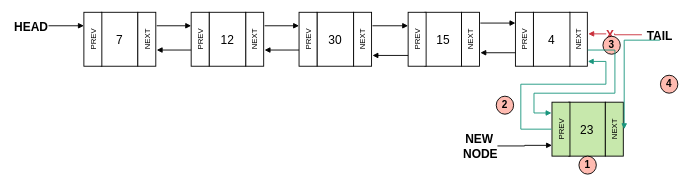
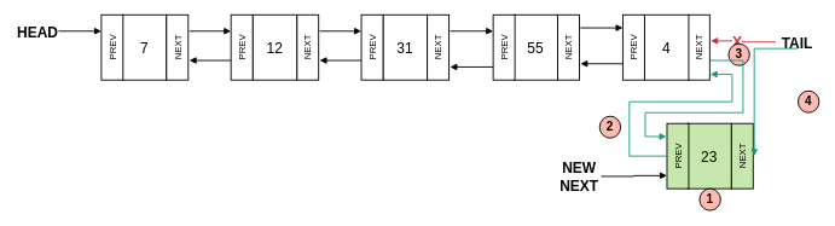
  <mxCell id="0" />
  <mxCell id="1" parent="0" />
  <mxCell id="2" value="7" style="html=1;overflow=block;blockSpacing=1;whiteSpace=wrap;fontSize=20;fontColor=default;spacing=3.8;strokeOpacity=100;strokeWidth=1.5;" vertex="1" parent="1"><mxGeometry x="168" y="20" width="61" height="90" as="geometry" /></mxCell>
  <mxCell id="3" style="html=1;overflow=block;blockSpacing=1;whiteSpace=wrap;fontSize=13;fontColor=default;spacing=3.8;strokeOpacity=100;strokeWidth=1.5;" vertex="1" parent="1"><mxGeometry x="229" y="20" width="30" height="90" as="geometry" /></mxCell>
  <mxCell id="4" value="NEXT" style="html=1;overflow=block;blockSpacing=1;whiteSpace=wrap;fontSize=13;fontColor=default;spacing=3.8;strokeOpacity=100;strokeWidth=1.5;fillColor=none;strokeColor=none;rotation=-90;" vertex="1" parent="3"><mxGeometry x="-1" y="0.333" width="90" height="30" relative="1" as="geometry" /></mxCell>
  <mxCell id="5" style="html=1;overflow=block;blockSpacing=1;whiteSpace=wrap;fontSize=13;fontColor=default;spacing=3.8;strokeOpacity=100;strokeWidth=1.5;" vertex="1" parent="1"><mxGeometry x="409" y="20" width="30" height="90" as="geometry" /></mxCell>
  <mxCell id="6" value="NEXT" style="html=1;overflow=block;blockSpacing=1;whiteSpace=wrap;fontSize=13;fontColor=default;spacing=3.8;strokeOpacity=100;strokeWidth=1.5;fillColor=none;strokeColor=none;rotation=-90;" vertex="1" parent="5"><mxGeometry x="-1" y="0.333" width="90" height="30" relative="1" as="geometry" /></mxCell>
  <mxCell id="7" style="html=1;overflow=block;blockSpacing=1;whiteSpace=wrap;fontSize=13;fontColor=default;spacing=3.8;strokeOpacity=100;strokeWidth=1.5;" vertex="1" parent="1"><mxGeometry x="589" y="20" width="30" height="90" as="geometry" /></mxCell>
  <mxCell id="8" value="NEXT" style="html=1;overflow=block;blockSpacing=1;whiteSpace=wrap;fontSize=13;fontColor=default;spacing=3.8;strokeOpacity=100;strokeWidth=1.5;fillColor=none;strokeColor=none;rotation=-90;" vertex="1" parent="7"><mxGeometry x="-1" y="0.333" width="90" height="30" relative="1" as="geometry" /></mxCell>
  <mxCell id="9" style="html=1;overflow=block;blockSpacing=1;whiteSpace=wrap;fontSize=13;fontColor=default;spacing=3.8;strokeOpacity=100;strokeWidth=1.5;" vertex="1" parent="1"><mxGeometry x="769" y="20" width="30" height="90" as="geometry" /></mxCell>
  <mxCell id="10" value="NEXT" style="html=1;overflow=block;blockSpacing=1;whiteSpace=wrap;fontSize=13;fontColor=default;spacing=3.8;strokeOpacity=100;strokeWidth=1.5;fillColor=none;strokeColor=none;rotation=-90;" vertex="1" parent="9"><mxGeometry x="-1" y="0.333" width="90" height="30" relative="1" as="geometry" /></mxCell>
  <mxCell id="11" style="html=1;overflow=block;blockSpacing=1;whiteSpace=wrap;fontSize=13;fontColor=default;spacing=3.8;strokeOpacity=100;strokeWidth=1.5;" vertex="1" parent="1"><mxGeometry x="949" y="20" width="30" height="90" as="geometry" /></mxCell>
  <mxCell id="12" value="NEXT" style="html=1;overflow=block;blockSpacing=1;whiteSpace=wrap;fontSize=13;fontColor=default;spacing=3.8;strokeOpacity=100;strokeWidth=1.5;fillColor=none;strokeColor=none;rotation=-90;" vertex="1" parent="11"><mxGeometry x="-1" y="0.333" width="90" height="30" relative="1" as="geometry" /></mxCell>
  <mxCell id="13" value="HEAD" style="html=1;overflow=block;blockSpacing=1;whiteSpace=wrap;fontSize=20;fontColor=default;fontStyle=1;spacing=3.8;strokeOpacity=0;fillOpacity=0;fillColor=#ffffff;strokeWidth=1.5;" vertex="1" parent="1"><mxGeometry x="20" y="20" width="60" height="45" as="geometry" /></mxCell>
  <mxCell id="14" value="12" style="html=1;overflow=block;blockSpacing=1;whiteSpace=wrap;fontSize=20;fontColor=default;spacing=3.8;strokeOpacity=100;strokeWidth=1.5;" vertex="1" parent="1"><mxGeometry x="348" y="20" width="61" height="90" as="geometry" /></mxCell>
- <mxCell id="15" value="30" style="html=1;overflow=block;blockSpacing=1;whiteSpace=wrap;fontSize=20;fontColor=default;spacing=3.8;strokeOpacity=100;strokeWidth=1.5;" vertex="1" parent="1"><mxGeometry x="528" y="20" width="61" height="90" as="geometry" /></mxCell>
- <mxCell id="16" value="15" style="html=1;overflow=block;blockSpacing=1;whiteSpace=wrap;fontSize=20;fontColor=default;spacing=3.8;strokeOpacity=100;strokeWidth=1.5;" vertex="1" parent="1"><mxGeometry x="708" y="20" width="61" height="90" as="geometry" /></mxCell>
+ <mxCell id="15" value="31" style="html=1;overflow=block;blockSpacing=1;whiteSpace=wrap;fontSize=20;fontColor=default;spacing=3.8;strokeOpacity=100;strokeWidth=1.5;" vertex="1" parent="1"><mxGeometry x="528" y="20" width="61" height="90" as="geometry" /></mxCell>
+ <mxCell id="16" value="55" style="html=1;overflow=block;blockSpacing=1;whiteSpace=wrap;fontSize=20;fontColor=default;spacing=3.8;strokeOpacity=100;strokeWidth=1.5;" vertex="1" parent="1"><mxGeometry x="708" y="20" width="61" height="90" as="geometry" /></mxCell>
  <mxCell id="17" value="4" style="html=1;overflow=block;blockSpacing=1;whiteSpace=wrap;fontSize=20;fontColor=default;spacing=3.8;strokeOpacity=100;strokeWidth=1.5;" vertex="1" parent="1"><mxGeometry x="889" y="20" width="61" height="90" as="geometry" /></mxCell>
  <mxCell id="18" style="html=1;overflow=block;blockSpacing=1;whiteSpace=wrap;fontSize=13;fontColor=default;spacing=3.8;strokeOpacity=100;strokeWidth=1.5;" vertex="1" parent="1"><mxGeometry x="139" y="20" width="30" height="90" as="geometry" /></mxCell>
  <mxCell id="19" value="PREV" style="html=1;overflow=block;blockSpacing=1;whiteSpace=wrap;fontSize=13;fontColor=default;spacing=3.8;strokeOpacity=100;strokeWidth=1.5;fillColor=none;strokeColor=none;rotation=-90;" vertex="1" parent="18"><mxGeometry x="-1" y="0.333" width="90" height="30" relative="1" as="geometry" /></mxCell>
  <mxCell id="20" style="html=1;overflow=block;blockSpacing=1;whiteSpace=wrap;fontSize=13;fontColor=default;spacing=3.8;strokeOpacity=100;strokeWidth=1.5;" vertex="1" parent="1"><mxGeometry x="318" y="20" width="30" height="90" as="geometry" /></mxCell>
  <mxCell id="21" value="PREV" style="html=1;overflow=block;blockSpacing=1;whiteSpace=wrap;fontSize=13;fontColor=default;spacing=3.8;strokeOpacity=100;strokeWidth=1.5;fillColor=none;strokeColor=none;rotation=-90;" vertex="1" parent="20"><mxGeometry x="-1" y="0.333" width="90" height="30" relative="1" as="geometry" /></mxCell>
  <mxCell id="22" style="html=1;overflow=block;blockSpacing=1;whiteSpace=wrap;fontSize=13;fontColor=default;spacing=3.8;strokeOpacity=100;strokeWidth=1.5;" vertex="1" parent="1"><mxGeometry x="498" y="20" width="30" height="90" as="geometry" /></mxCell>
  <mxCell id="23" value="PREV" style="html=1;overflow=block;blockSpacing=1;whiteSpace=wrap;fontSize=13;fontColor=default;spacing=3.8;strokeOpacity=100;strokeWidth=1.5;fillColor=none;strokeColor=none;rotation=-90;" vertex="1" parent="22"><mxGeometry x="-1" y="0.333" width="90" height="30" relative="1" as="geometry" /></mxCell>
  <mxCell id="24" style="html=1;overflow=block;blockSpacing=1;whiteSpace=wrap;fontSize=13;fontColor=default;spacing=3.8;strokeOpacity=100;strokeWidth=1.5;" vertex="1" parent="1"><mxGeometry x="680" y="20" width="30" height="90" as="geometry" /></mxCell>
  <mxCell id="25" value="PREV" style="html=1;overflow=block;blockSpacing=1;whiteSpace=wrap;fontSize=13;fontColor=default;spacing=3.8;strokeOpacity=100;strokeWidth=1.5;fillColor=none;strokeColor=none;rotation=-90;" vertex="1" parent="24"><mxGeometry x="-1" y="0.333" width="90" height="30" relative="1" as="geometry" /></mxCell>
  <mxCell id="26" style="html=1;overflow=block;blockSpacing=1;whiteSpace=wrap;fontSize=13;fontColor=default;spacing=3.8;strokeOpacity=100;strokeWidth=1.5;" vertex="1" parent="1"><mxGeometry x="859" y="20" width="30" height="90" as="geometry" /></mxCell>
  <mxCell id="27" value="PREV" style="html=1;overflow=block;blockSpacing=1;whiteSpace=wrap;fontSize=13;fontColor=default;spacing=3.8;strokeOpacity=100;strokeWidth=1.5;fillColor=none;strokeColor=none;rotation=-90;" vertex="1" parent="26"><mxGeometry x="-1" y="0.333" width="90" height="30" relative="1" as="geometry" /></mxCell>
  <mxCell id="28" value="TAIL" style="points=[[0.5,0.689,0]];html=1;overflow=block;blockSpacing=1;whiteSpace=wrap;fontSize=20;fontColor=default;fontStyle=1;spacing=3.8;strokeOpacity=0;fillOpacity=0;fillColor=#ffffff;strokeWidth=1.5;rounded=1;" vertex="1" parent="1"><mxGeometry x="1070" y="35" width="60" height="45" as="geometry" /></mxCell>
  <mxCell id="29" value="" style="html=1;jettySize=18;whiteSpace=wrap;fontSize=13;strokeOpacity=100;strokeWidth=1.5;rounded=1;arcSize=0;edgeStyle=orthogonalEdgeStyle;startArrow=none;endArrow=block;endFill=1;exitX=1;exitY=0.5;exitPerimeter=0;entryX=0;entryY=0.25;entryPerimeter=0;" edge="1" parent="1" source="13" target="18"><mxGeometry width="100" height="100" relative="1" as="geometry"><Array as="points" /></mxGeometry></mxCell>
  <mxCell id="30" value="" style="html=1;jettySize=18;whiteSpace=wrap;fontSize=13;strokeOpacity=100;strokeWidth=1.5;rounded=1;arcSize=0;edgeStyle=orthogonalEdgeStyle;startArrow=none;endArrow=block;endFill=1;exitX=1.05;exitY=0.25;exitPerimeter=0;entryX=0;entryY=0.25;entryPerimeter=0;" edge="1" parent="1" source="3" target="20"><mxGeometry width="100" height="100" relative="1" as="geometry"><Array as="points" /></mxGeometry></mxCell>
  <mxCell id="31" value="" style="html=1;jettySize=18;whiteSpace=wrap;fontSize=13;strokeOpacity=100;strokeWidth=1.5;rounded=1;arcSize=0;edgeStyle=orthogonalEdgeStyle;startArrow=none;endArrow=block;endFill=1;exitX=1.05;exitY=0.25;exitPerimeter=0;entryX=0;entryY=0.25;entryPerimeter=0;" edge="1" parent="1" source="5" target="22"><mxGeometry width="100" height="100" relative="1" as="geometry"><Array as="points" /></mxGeometry></mxCell>
  <mxCell id="32" value="" style="html=1;jettySize=18;whiteSpace=wrap;fontSize=13;strokeOpacity=100;strokeWidth=1.5;rounded=1;arcSize=0;edgeStyle=orthogonalEdgeStyle;startArrow=none;endArrow=block;endFill=1;exitX=1.05;exitY=0.25;exitPerimeter=0;entryX=0;entryY=0.25;entryPerimeter=0;" edge="1" parent="1" source="7" target="24"><mxGeometry width="100" height="100" relative="1" as="geometry"><Array as="points" /></mxGeometry></mxCell>
  <mxCell id="33" value="" style="html=1;jettySize=18;whiteSpace=wrap;fontSize=13;strokeOpacity=100;strokeWidth=1.5;rounded=1;arcSize=0;edgeStyle=orthogonalEdgeStyle;startArrow=none;endArrow=block;endFill=1;exitX=1.05;exitY=0.2;exitPerimeter=0;entryX=0;entryY=0.2;entryPerimeter=0;" edge="1" parent="1" source="9" target="26"><mxGeometry width="100" height="100" relative="1" as="geometry"><Array as="points" /></mxGeometry></mxCell>
  <mxCell id="34" value="" style="html=1;jettySize=18;whiteSpace=wrap;fontSize=13;strokeColor=#c92d39;strokeOpacity=100;strokeWidth=1.5;rounded=1;arcSize=0;edgeStyle=orthogonalEdgeStyle;startArrow=none;endArrow=block;endFill=1;exitX=0;exitY=0.5;exitPerimeter=0;entryX=1.05;entryY=0.4;entryPerimeter=0;" edge="1" parent="1" source="28" target="11"><mxGeometry width="100" height="100" relative="1" as="geometry"><Array as="points" /></mxGeometry></mxCell>
  <mxCell id="35" value="X" style="text;html=1;resizable=0;labelBackgroundColor=default;align=center;verticalAlign=middle;fontStyle=1;fontColor=#c92d39;fontSize=20;" vertex="1" parent="34"><mxGeometry x="0.215" relative="1" as="geometry" /></mxCell>
  <mxCell id="36" value="" style="html=1;jettySize=18;whiteSpace=wrap;fontSize=13;strokeOpacity=100;strokeWidth=1.5;rounded=1;arcSize=0;edgeStyle=orthogonalEdgeStyle;startArrow=none;endArrow=block;endFill=1;exitX=0;exitY=0.75;exitPerimeter=0;entryX=1.05;entryY=0.75;entryPerimeter=0;" edge="1" parent="1" source="26" target="9"><mxGeometry width="100" height="100" relative="1" as="geometry"><Array as="points" /></mxGeometry></mxCell>
  <mxCell id="37" value="" style="html=1;jettySize=18;whiteSpace=wrap;fontSize=13;strokeOpacity=100;strokeWidth=1.5;rounded=1;arcSize=0;edgeStyle=orthogonalEdgeStyle;startArrow=none;endArrow=block;endFill=1;exitX=0;exitY=0.8;exitPerimeter=0;entryX=1.05;entryY=0.8;entryPerimeter=0;" edge="1" parent="1" source="24" target="7"><mxGeometry width="100" height="100" relative="1" as="geometry"><Array as="points" /></mxGeometry></mxCell>
  <mxCell id="38" value="" style="html=1;jettySize=18;whiteSpace=wrap;fontSize=13;strokeOpacity=100;strokeWidth=1.5;rounded=1;arcSize=0;edgeStyle=orthogonalEdgeStyle;startArrow=none;endArrow=block;endFill=1;exitX=0;exitY=0.7;exitPerimeter=0;entryX=1.05;entryY=0.7;entryPerimeter=0;" edge="1" parent="1" source="22" target="5"><mxGeometry width="100" height="100" relative="1" as="geometry"><Array as="points" /></mxGeometry></mxCell>
  <mxCell id="39" value="" style="html=1;jettySize=18;whiteSpace=wrap;fontSize=13;strokeOpacity=100;strokeWidth=1.5;rounded=1;arcSize=0;edgeStyle=orthogonalEdgeStyle;startArrow=none;endArrow=block;endFill=1;exitX=0;exitY=0.7;exitPerimeter=0;entryX=1.05;entryY=0.7;entryPerimeter=0;" edge="1" parent="1" source="20" target="3"><mxGeometry width="100" height="100" relative="1" as="geometry"><Array as="points" /></mxGeometry></mxCell>
  <mxCell id="40" value="23" style="html=1;overflow=block;blockSpacing=1;whiteSpace=wrap;fontSize=20;fontColor=default;spacing=3.8;strokeOpacity=100;fillOpacity=100;fillColor=#c7e8ac;strokeWidth=1.5;" vertex="1" parent="1"><mxGeometry x="948" y="170" width="61" height="90" as="geometry" /></mxCell>
  <mxCell id="41" style="html=1;overflow=block;blockSpacing=1;whiteSpace=wrap;fontSize=13;fontColor=default;spacing=3.8;strokeOpacity=100;fillOpacity=100;fillColor=#c7e8ac;strokeWidth=1.5;" vertex="1" parent="1"><mxGeometry x="1009" y="170" width="30" height="90" as="geometry" /></mxCell>
  <mxCell id="42" value="NEXT" style="html=1;overflow=block;blockSpacing=1;whiteSpace=wrap;fontSize=13;fontColor=default;spacing=3.8;strokeOpacity=100;fillOpacity=100;strokeWidth=1.5;fillColor=none;strokeColor=none;rotation=-90;" vertex="1" parent="41"><mxGeometry x="-1" y="0.333" width="90" height="30" relative="1" as="geometry" /></mxCell>
  <mxCell id="43" style="html=1;overflow=block;blockSpacing=1;whiteSpace=wrap;fontSize=13;fontColor=default;spacing=3.8;strokeOpacity=100;fillOpacity=100;fillColor=#c7e8ac;strokeWidth=1.5;" vertex="1" parent="1"><mxGeometry x="920" y="170" width="30" height="90" as="geometry" /></mxCell>
  <mxCell id="44" value="PREV" style="html=1;overflow=block;blockSpacing=1;whiteSpace=wrap;fontSize=13;fontColor=default;spacing=3.8;strokeOpacity=100;fillOpacity=100;strokeWidth=1.5;fillColor=none;strokeColor=none;rotation=-90;" vertex="1" parent="43"><mxGeometry x="-1" y="0.333" width="90" height="30" relative="1" as="geometry" /></mxCell>
  <mxCell id="45" value="1" style="html=1;overflow=block;blockSpacing=1;whiteSpace=wrap;ellipse;fontSize=16.7;fontColor=default;fontStyle=1;spacing=3.8;strokeOpacity=100;fillOpacity=100;fillColor=#ffbbb1;strokeWidth=1.5;" vertex="1" parent="1"><mxGeometry x="965" y="260" width="29" height="30" as="geometry" /></mxCell>
  <mxCell id="46" value="2" style="html=1;overflow=block;blockSpacing=1;whiteSpace=wrap;ellipse;fontSize=16.7;fontColor=default;fontStyle=1;spacing=3.8;strokeOpacity=100;fillOpacity=100;fillColor=#ffbbb1;strokeWidth=1.5;" vertex="1" parent="1"><mxGeometry x="827" y="160" width="29" height="30" as="geometry" /></mxCell>
  <mxCell id="47" value="3" style="html=1;overflow=block;blockSpacing=1;whiteSpace=wrap;ellipse;fontSize=16.7;fontColor=default;fontStyle=1;spacing=3.8;strokeOpacity=100;fillOpacity=100;fillColor=#ffbbb1;strokeWidth=1.5;" vertex="1" parent="1"><mxGeometry x="1005" y="60" width="29" height="30" as="geometry" /></mxCell>
  <mxCell id="48" value="4" style="html=1;overflow=block;blockSpacing=1;whiteSpace=wrap;ellipse;fontSize=16.7;fontColor=default;fontStyle=1;spacing=3.8;strokeOpacity=100;fillOpacity=100;fillColor=#ffbbb1;strokeWidth=1.5;" vertex="1" parent="1"><mxGeometry x="1101" y="125" width="29" height="30" as="geometry" /></mxCell>
  <mxCell id="49" value="" style="html=1;jettySize=18;whiteSpace=wrap;fontSize=13;strokeColor=#19967d;strokeOpacity=100;strokeWidth=1.5;rounded=1;arcSize=0;edgeStyle=orthogonalEdgeStyle;startArrow=none;endArrow=block;endFill=1;exitX=-0.025;exitY=0.5;exitPerimeter=0;entryX=1.025;entryY=0.911;entryPerimeter=0;" edge="1" parent="1" source="43" target="11"><mxGeometry width="100" height="100" relative="1" as="geometry"><Array as="points"><mxPoint x="868" y="215" /><mxPoint x="868" y="140" /><mxPoint x="1010" y="140" /><mxPoint x="1010" y="102" /></Array></mxGeometry></mxCell>
  <mxCell id="50" value="" style="html=1;jettySize=18;whiteSpace=wrap;fontSize=13;strokeColor=#19967d;strokeOpacity=100;strokeWidth=1.5;rounded=1;arcSize=0;edgeStyle=orthogonalEdgeStyle;startArrow=none;endArrow=block;endFill=1;exitX=1.025;exitY=0.7;exitPerimeter=0;entryX=-0.025;entryY=0.2;entryPerimeter=0;" edge="1" parent="1" source="11" target="43"><mxGeometry width="100" height="100" relative="1" as="geometry"><Array as="points"><mxPoint x="1025" y="83" /><mxPoint x="1025" y="155" /><mxPoint x="890" y="155" /><mxPoint x="890" y="188" /></Array></mxGeometry></mxCell>
  <mxCell id="51" value="" style="html=1;jettySize=18;whiteSpace=wrap;fontSize=13;strokeColor=#19967d;strokeOpacity=100;strokeWidth=1.5;rounded=1;arcSize=0;edgeStyle=orthogonalEdgeStyle;startArrow=none;endArrow=block;endFill=1;exitX=0.5;exitY=0.7;exitPerimeter=0;entryX=1.05;entryY=0.5;entryPerimeter=0;" edge="1" parent="1" source="28" target="41"><mxGeometry width="100" height="100" relative="1" as="geometry"><Array as="points" /></mxGeometry></mxCell>
- <mxCell id="52" value="NEW NODE" style="html=1;overflow=block;blockSpacing=1;whiteSpace=wrap;fontSize=20;fontColor=default;fontStyle=1;spacing=3.8;strokeOpacity=0;fillOpacity=0;fillColor=#ffffff;strokeWidth=1.5;" vertex="1" parent="1"><mxGeometry x="769" y="215" width="60" height="56" as="geometry" /></mxCell>
+ <mxCell id="52" value="NEW NEXT" style="html=1;overflow=block;blockSpacing=1;whiteSpace=wrap;fontSize=20;fontColor=default;fontStyle=1;spacing=3.8;strokeOpacity=0;fillOpacity=0;fillColor=#ffffff;strokeWidth=1.5;" vertex="1" parent="1"><mxGeometry x="769" y="215" width="60" height="56" as="geometry" /></mxCell>
  <mxCell id="53" value="" style="html=1;jettySize=18;whiteSpace=wrap;fontSize=13;strokeOpacity=100;strokeWidth=1.5;rounded=1;arcSize=0;edgeStyle=orthogonalEdgeStyle;startArrow=none;endArrow=block;endFill=1;exitX=1;exitY=0.5;exitPerimeter=0;entryX=0;entryY=0.8;entryPerimeter=0;" edge="1" parent="1" source="52" target="43"><mxGeometry width="100" height="100" relative="1" as="geometry"><Array as="points" /></mxGeometry></mxCell>
